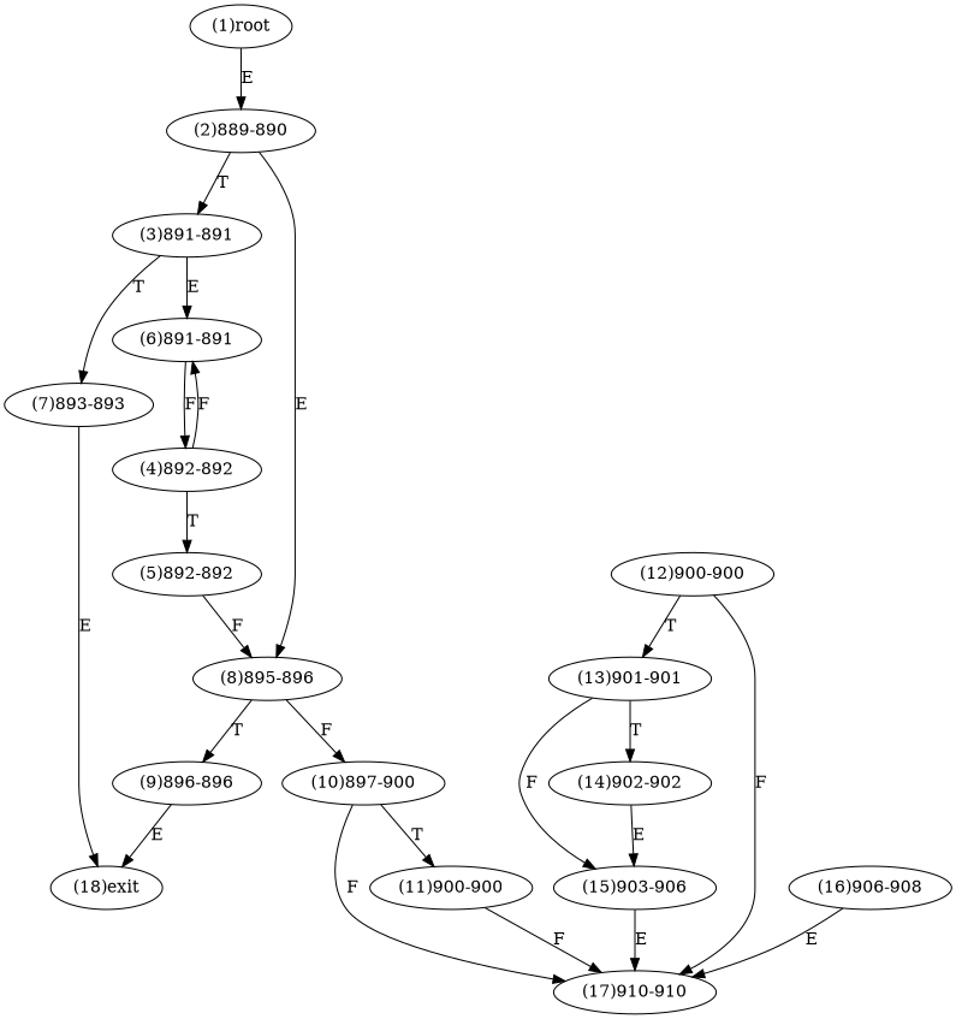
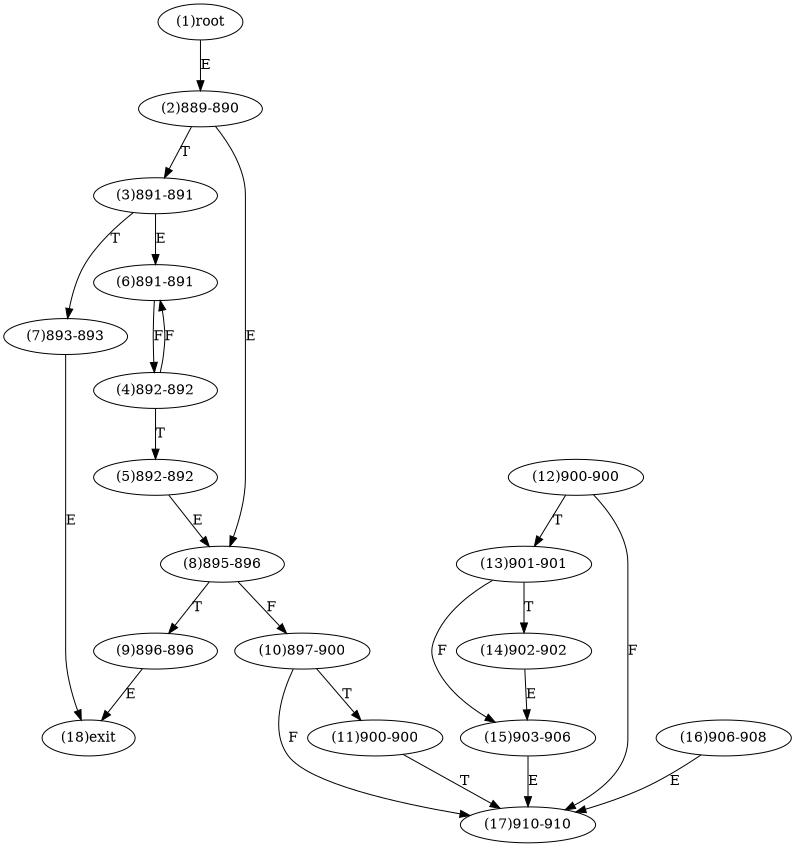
  digraph {
    n1 [label="(1)root"]
    n2 [label="(2)889-890"]
    n3 [label="(3)891-891"]
    n4 [label="(8)895-896"]
    n5 [label="(6)891-891"]
    n6 [label="(7)893-893"]
    n7 [label="(9)896-896"]
    n8 [label="(10)897-900"]
    n9 [label="(4)892-892"]
    n10 [label="(5)892-892"]
    n11 [label="(18)exit"]
    n12 [label="(11)900-900"]
    n13 [label="(17)910-910"]
    n14 [label="(12)900-900"]
    n15 [label="(13)901-901"]
    n16 [label="(14)902-902"]
    n17 [label="(15)903-906"]
    n18 [label="(16)906-908"]
    n1 -> n2 [label=E]
    n2 -> n3 [label=T]
    n2 -> n4 [label=E]
    n3 -> n5 [label=E]
    n3 -> n6 [label=T]
    n4 -> n7 [label=T]
    n4 -> n8 [label=F]
    n5 -> n9 [label=F]
    n6 -> n11 [label=E]
    n7 -> n11 [label=E]
    n8 -> n12 [label=T]
    n8 -> n13 [label=F]
    n9 -> n5 [label=F]
    n9 -> n10 [label=T]
-   n10 -> n4 [label=F]
-   n12 -> n13 [label=F]
+   n10 -> n4 [label=E]
+   n12 -> n13 [label=T]
    n14 -> n13 [label=F]
    n14 -> n15 [label=T]
    n15 -> n16 [label=T]
    n15 -> n17 [label=F]
    n16 -> n17 [label=E]
    n17 -> n13 [label=E]
    n18 -> n13 [label=E]
  }
